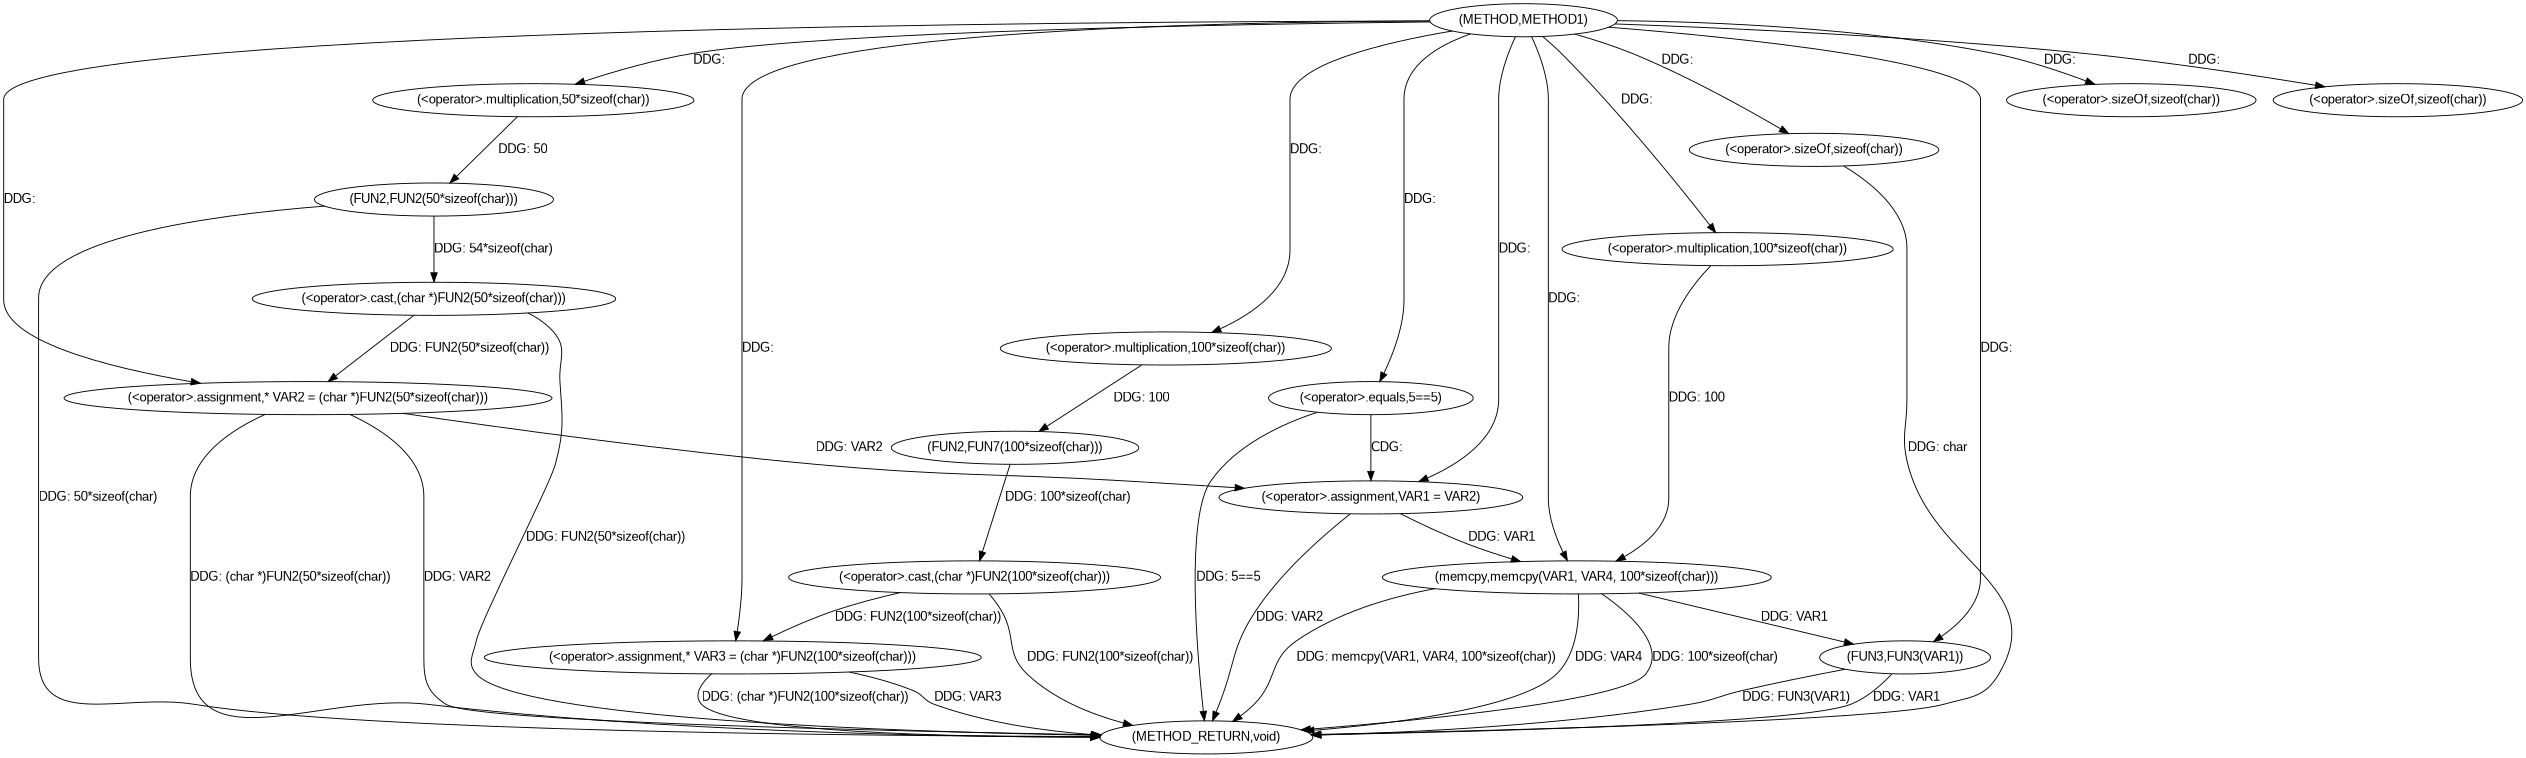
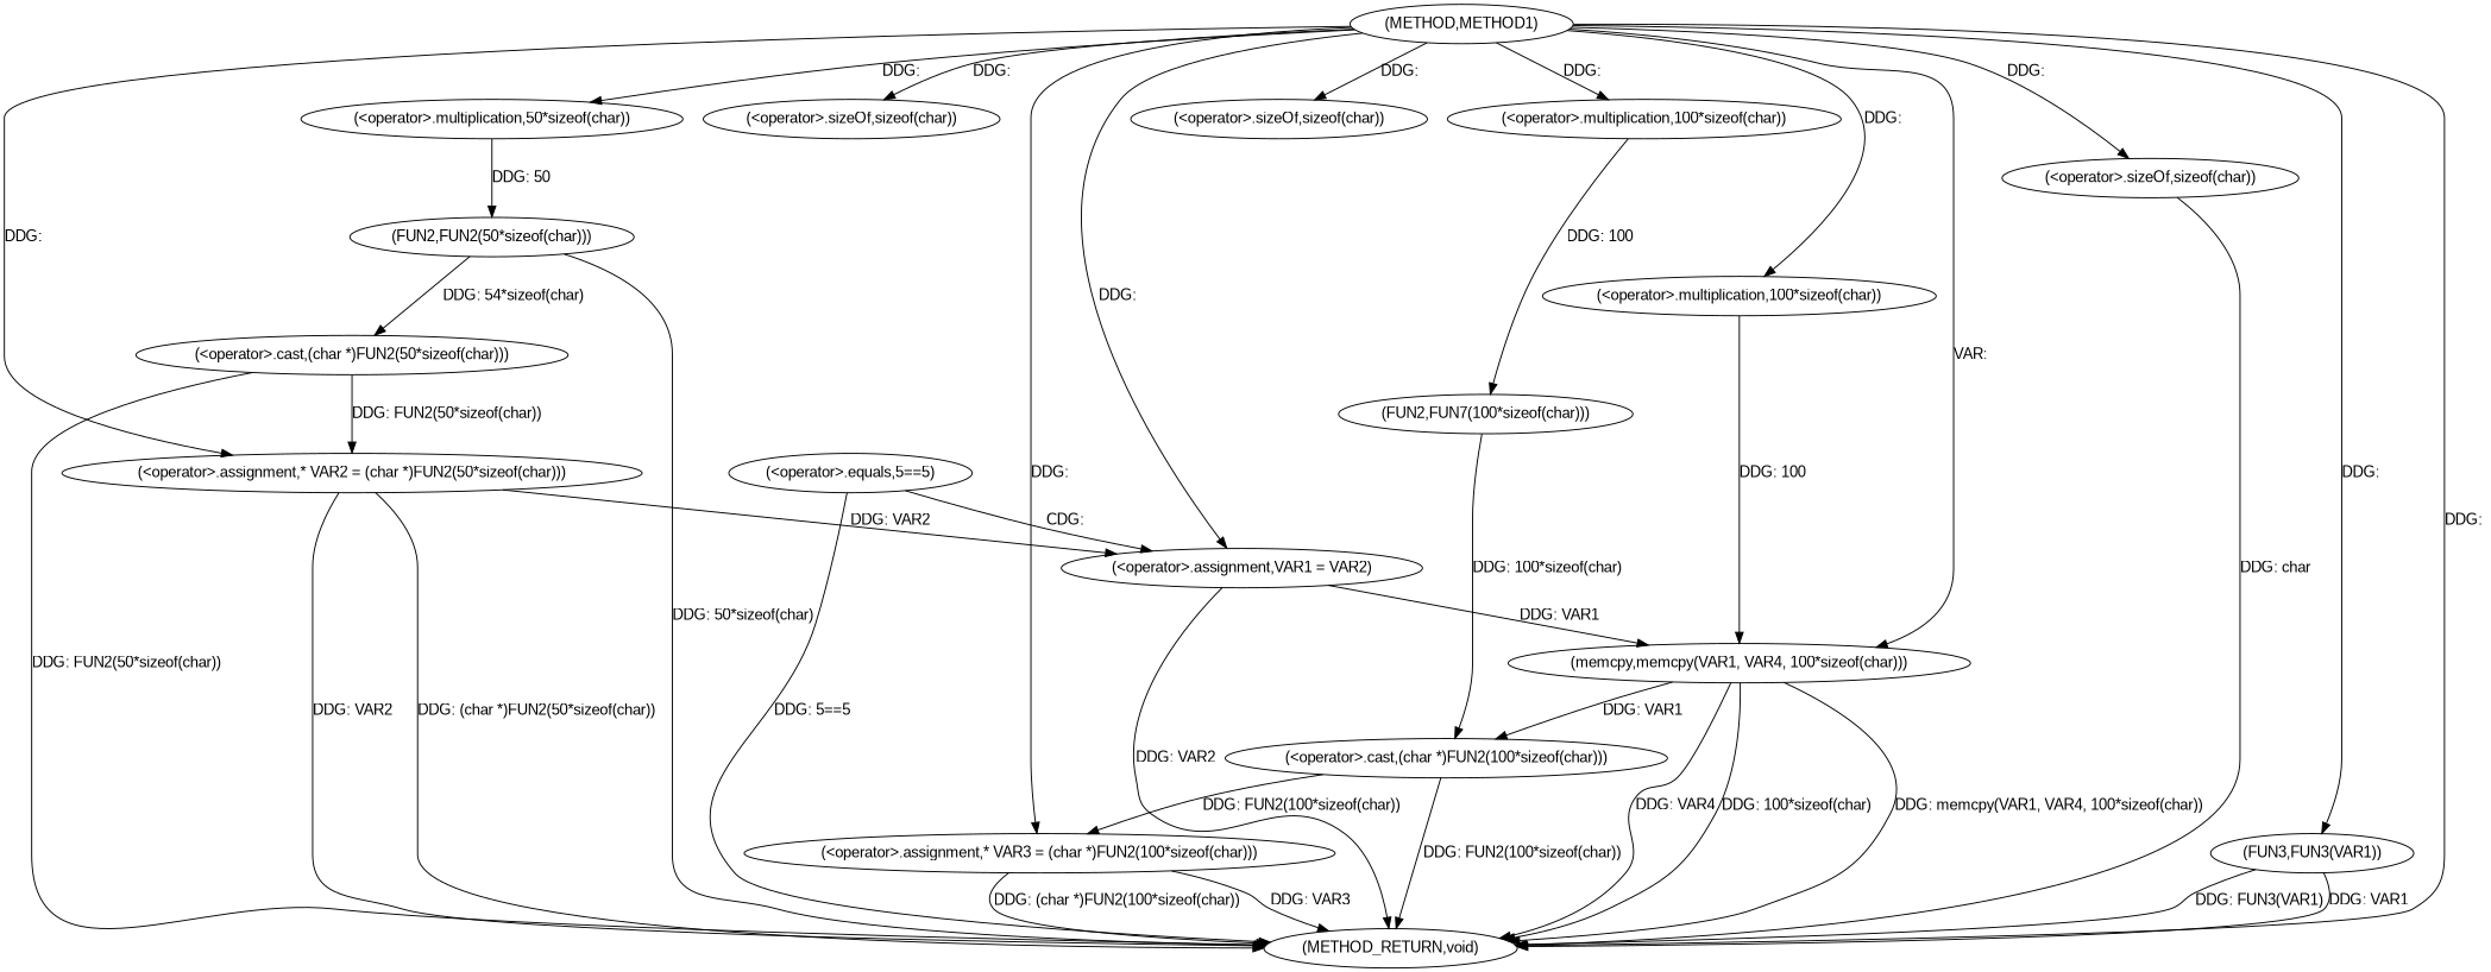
  digraph {
    fontname="Liberation Sans"
    node [fontname="Liberation Sans"]
    edge [fontname="Liberation Sans"]
    n1 [label="(METHOD,METHOD1)"]
    n2 [label="(<operator>.assignment,* VAR2 = (char *)FUN2(50*sizeof(char)))"]
    n3 [label="(<operator>.multiplication,50*sizeof(char))"]
    n4 [label="(<operator>.sizeOf,sizeof(char))"]
    n5 [label="(<operator>.assignment,* VAR3 = (char *)FUN2(100*sizeof(char)))"]
    n6 [label="(<operator>.multiplication,100*sizeof(char))"]
    n7 [label="(<operator>.sizeOf,sizeof(char))"]
    n8 [label="(<operator>.equals,5==5)"]
    n9 [label="(<operator>.assignment,VAR1 = VAR2)"]
    n10 [label="(memcpy,memcpy(VAR1, VAR4, 100*sizeof(char)))"]
    n11 [label="(<operator>.multiplication,100*sizeof(char))"]
    n12 [label="(<operator>.sizeOf,sizeof(char))"]
    n13 [label="(FUN3,FUN3(VAR1))"]
    n14 [label="(METHOD_RETURN,void)"]
    n15 [label="(FUN2,FUN2(50*sizeof(char)))"]
    n16 [label="(FUN2,FUN7(100*sizeof(char)))"]
    n17 [label="(<operator>.cast,(char *)FUN2(50*sizeof(char)))"]
    n18 [label="(<operator>.cast,(char *)FUN2(100*sizeof(char)))"]
    n1 -> n2 [label="DDG: "]
    n1 -> n3 [label="DDG: "]
    n1 -> n4 [label="DDG: "]
    n1 -> n5 [label="DDG: "]
    n1 -> n6 [label="DDG: "]
    n1 -> n7 [label="DDG: "]
-   n1 -> n8 [label="DDG: "]
+   n1 -> n14 [label="DDG: "]
    n1 -> n9 [label="DDG: "]
-   n1 -> n10 [label="DDG: "]
+   n1 -> n10 [label="VAR: "]
    n1 -> n11 [label="DDG: "]
    n1 -> n12 [label="DDG: "]
    n1 -> n13 [label="DDG: "]
    n2 -> n9 [label="DDG: VAR2"]
    n2 -> n14 [label="DDG: VAR2"]
    n2 -> n14 [label="DDG: (char *)FUN2(50*sizeof(char))"]
    n3 -> n15 [label="DDG: 50"]
    n5 -> n14 [label="DDG: VAR3"]
    n5 -> n14 [label="DDG: (char *)FUN2(100*sizeof(char))"]
    n6 -> n16 [label="DDG: 100"]
    n8 -> n9 [label="CDG: "]
    n8 -> n14 [label="DDG: 5==5"]
    n9 -> n10 [label="DDG: VAR1"]
    n9 -> n14 [label="DDG: VAR2"]
-   n10 -> n13 [label="DDG: VAR1"]
+   n10 -> n18 [label="DDG: VAR1"]
    n10 -> n14 [label="DDG: memcpy(VAR1, VAR4, 100*sizeof(char))"]
    n10 -> n14 [label="DDG: VAR4"]
    n10 -> n14 [label="DDG: 100*sizeof(char)"]
    n11 -> n10 [label="DDG: 100"]
    n12 -> n14 [label="DDG: char"]
    n13 -> n14 [label="DDG: FUN3(VAR1)"]
    n13 -> n14 [label="DDG: VAR1"]
    n15 -> n14 [label="DDG: 50*sizeof(char)"]
    n15 -> n17 [label="DDG: 54*sizeof(char)"]
    n16 -> n18 [label="DDG: 100*sizeof(char)"]
    n17 -> n2 [label="DDG: FUN2(50*sizeof(char))"]
    n17 -> n14 [label="DDG: FUN2(50*sizeof(char))"]
    n18 -> n5 [label="DDG: FUN2(100*sizeof(char))"]
    n18 -> n14 [label="DDG: FUN2(100*sizeof(char))"]
  }
